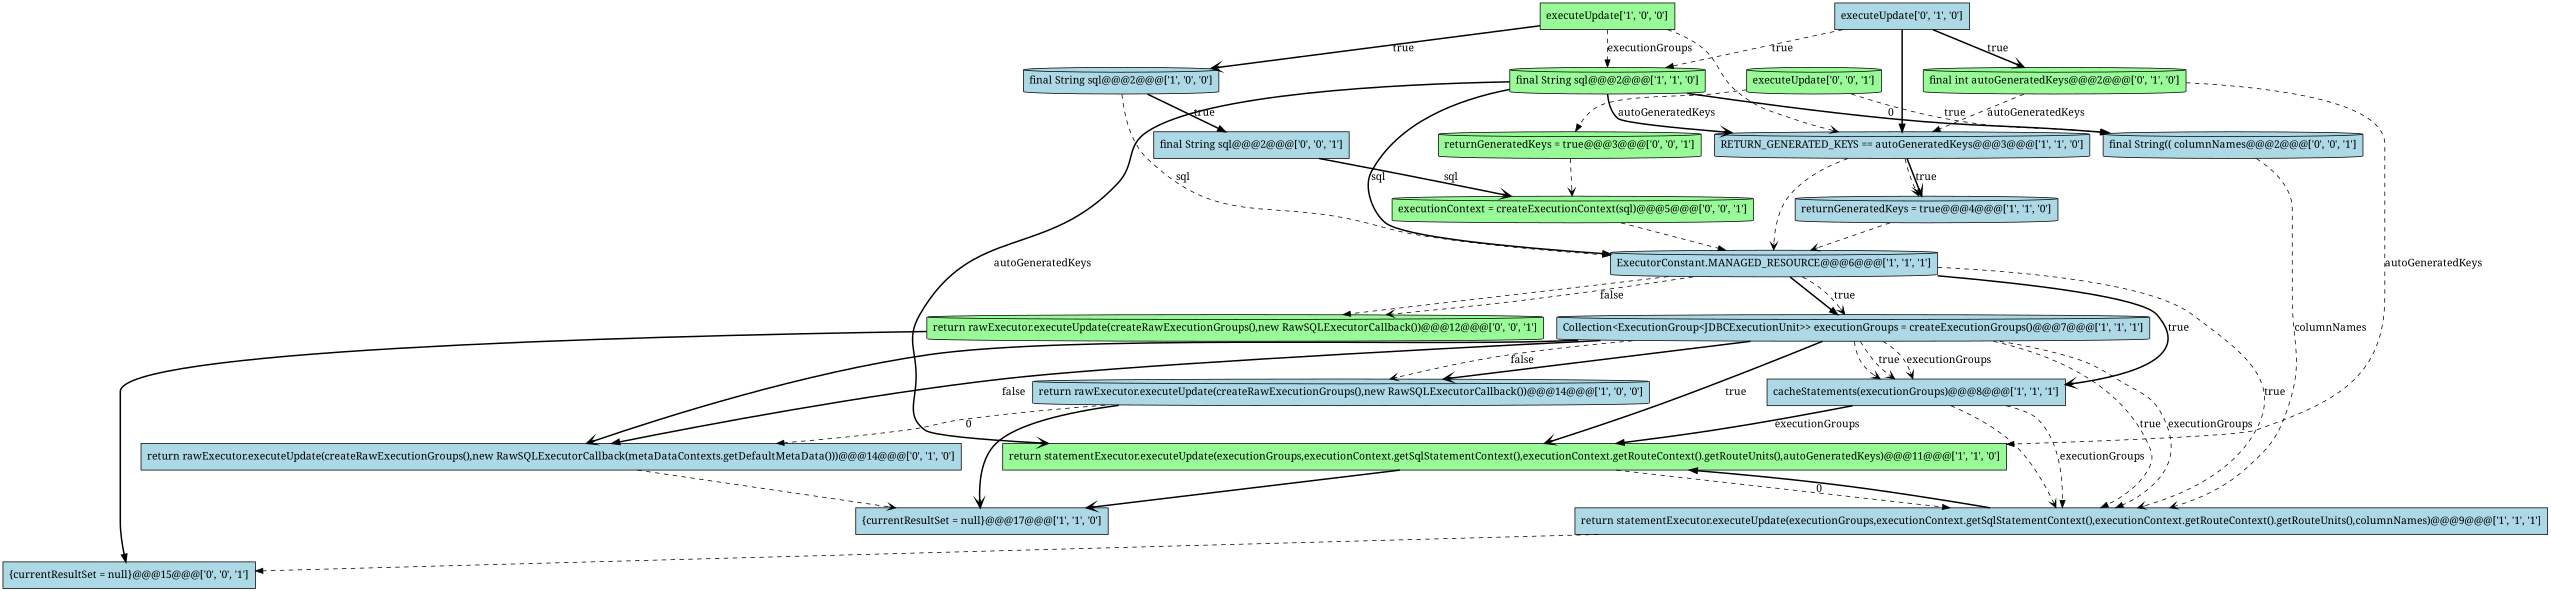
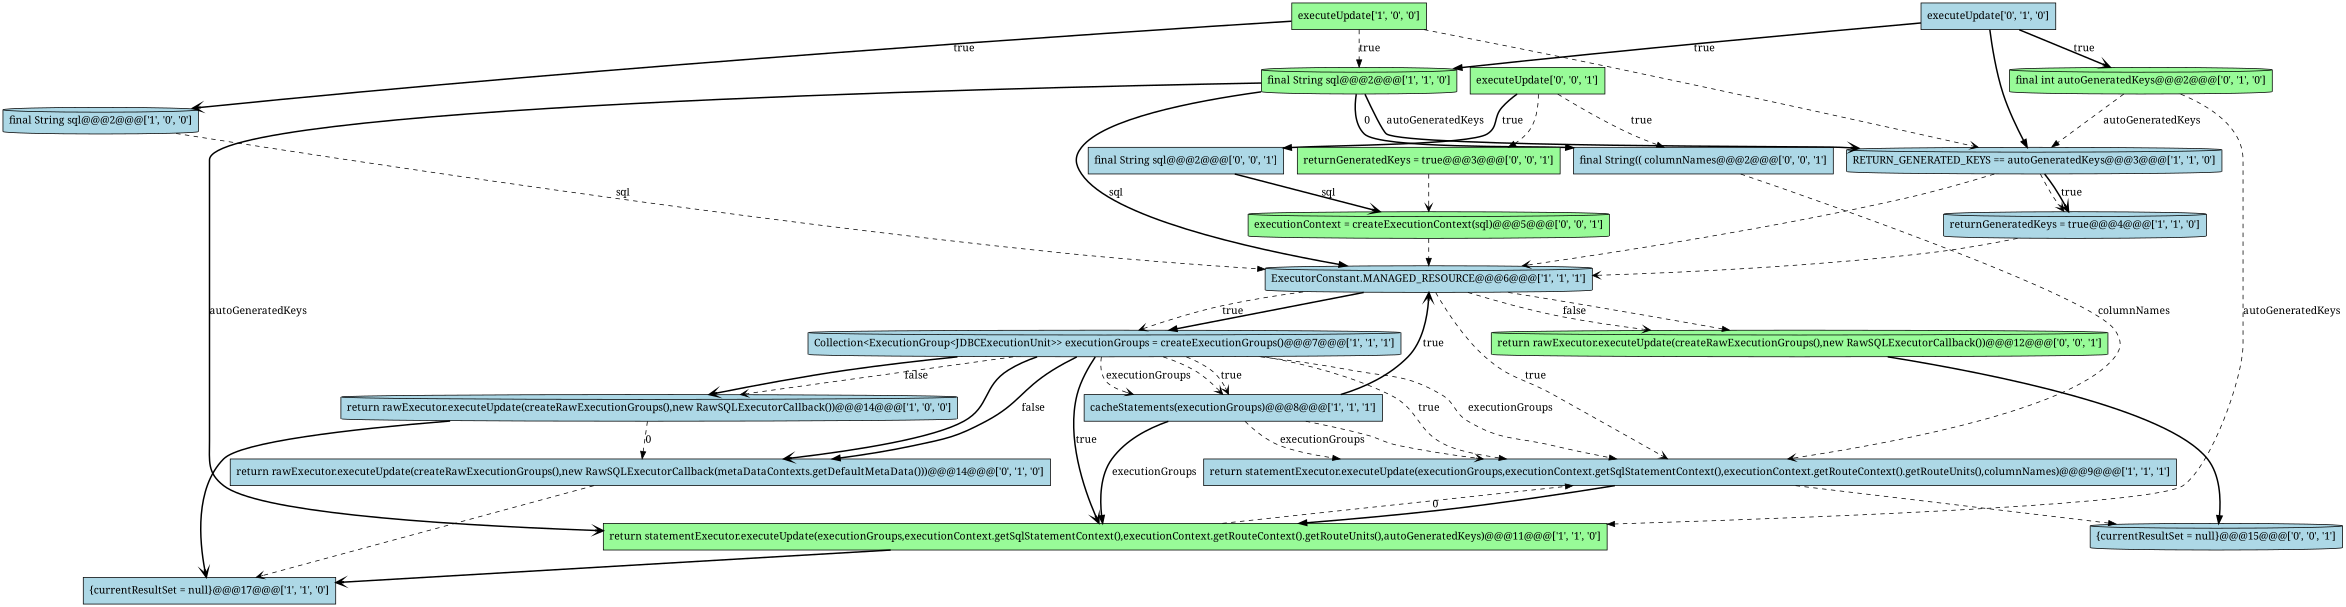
  digraph {
    fontname="Noto Serif"
    node [fillcolor=lightblue fontname="Noto Serif" shape=cylinder style=filled]
    edge [arrowhead=vee fontname="Noto Serif" style=dashed]
    n1 [fillcolor=palegreen label="final String sql@@@2@@@['1', '1', '0']"]
    n2 [label="ExecutorConstant.MANAGED_RESOURCE@@@6@@@['1', '1', '1']"]
-   n3 [label="final String(( columnNames@@@2@@@['0', '0', '1']"]
+   n3 [label="final String(( columnNames@@@2@@@['0', '0', '1']" shape=box]
    n4 [fillcolor=palegreen label="return statementExecutor.executeUpdate(executionGroups,executionContext.getSqlStatementContext(),executionContext.getRouteContext().getRouteUnits(),autoGeneratedKeys)@@@11@@@['1', '1', '0']" shape=box]
    n5 [label="RETURN_GENERATED_KEYS == autoGeneratedKeys@@@3@@@['1', '1', '0']"]
    n6 [label="cacheStatements(executionGroups)@@@8@@@['1', '1', '1']" shape=box]
    n7 [label="return statementExecutor.executeUpdate(executionGroups,executionContext.getSqlStatementContext(),executionContext.getRouteContext().getRouteUnits(),columnNames)@@@9@@@['1', '1', '1']" shape=box]
    n8 [fillcolor=palegreen label="return rawExecutor.executeUpdate(createRawExecutionGroups(),new RawSQLExecutorCallback())@@@12@@@['0', '0', '1']"]
    n9 [label="Collection<ExecutionGroup<JDBCExecutionUnit>> executionGroups = createExecutionGroups()@@@7@@@['1', '1', '1']"]
    n10 [label="{currentResultSet = null}@@@17@@@['1', '1', '0']" shape=box]
    n11 [label="returnGeneratedKeys = true@@@4@@@['1', '1', '0']"]
    n12 [label="executeUpdate['0', '1', '0']" shape=box]
    n13 [fillcolor=palegreen label="final int autoGeneratedKeys@@@2@@@['0', '1', '0']"]
-   n14 [label="{currentResultSet = null}@@@15@@@['0', '0', '1']" shape=box]
+   n14 [label="{currentResultSet = null}@@@15@@@['0', '0', '1']"]
    n15 [label="final String sql@@@2@@@['0', '0', '1']" shape=box]
    n16 [fillcolor=palegreen label="executionContext = createExecutionContext(sql)@@@5@@@['0', '0', '1']"]
    n17 [label="return rawExecutor.executeUpdate(createRawExecutionGroups(),new RawSQLExecutorCallback())@@@14@@@['1', '0', '0']"]
    n18 [label="return rawExecutor.executeUpdate(createRawExecutionGroups(),new RawSQLExecutorCallback(metaDataContexts.getDefaultMetaData()))@@@14@@@['0', '1', '0']" shape=box]
    n19 [label="final String sql@@@2@@@['1', '0', '0']"]
    n20 [fillcolor=palegreen label="executeUpdate['1', '0', '0']" shape=box]
-   n21 [fillcolor=palegreen label="executeUpdate['0', '0', '1']"]
-   n22 [fillcolor=palegreen label="returnGeneratedKeys = true@@@3@@@['0', '0', '1']"]
+   n21 [fillcolor=palegreen label="executeUpdate['0', '0', '1']" shape=box]
+   n22 [fillcolor=palegreen label="returnGeneratedKeys = true@@@3@@@['0', '0', '1']" shape=box]
    n1 -> n2 [arrowhead=normal label=sql style=bold]
    n1 -> n3 [arrowhead=normal label=0 style=bold]
    n1 -> n4 [label=autoGeneratedKeys style=bold]
    n1 -> n5 [label=autoGeneratedKeys style=bold]
-   n2 -> n6 [label=true style=bold]
+   n6 -> n2 [label=true style=bold]
    n2 -> n7 [label=true]
    n2 -> n8 [arrowhead=normal]
    n2 -> n8 [label=false]
    n2 -> n9 [arrowhead=normal style=bold]
    n2 -> n9 [label=true]
    n3 -> n7 [label=columnNames]
    n4 -> n7 [arrowhead=normal label=0]
    n4 -> n10 [style=bold]
    n5 -> n2
    n5 -> n11
    n5 -> n11 [label=true style=bold]
    n6 -> n4 [arrowhead=normal label=executionGroups style=bold]
    n6 -> n7 [arrowhead=normal label=executionGroups]
    n6 -> n7
    n7 -> n4 [arrowhead=normal style=bold]
    n7 -> n14 [arrowhead=normal]
    n8 -> n14 [arrowhead=normal style=bold]
    n9 -> n4 [label=true style=bold]
    n9 -> n6
    n9 -> n6 [label=true]
    n9 -> n6 [label=executionGroups]
    n9 -> n7 [arrowhead=normal label=true]
    n9 -> n7 [arrowhead=normal label=executionGroups]
    n9 -> n17 [label=false]
    n9 -> n17 [style=bold]
    n9 -> n18 [style=bold]
    n9 -> n18 [arrowhead=normal label=false style=bold]
    n11 -> n2
-   n12 -> n1 [arrowhead=normal label=true]
+   n12 -> n1 [arrowhead=normal label=true style=bold]
    n12 -> n5 [arrowhead=normal style=bold]
    n12 -> n13 [label=true style=bold]
    n13 -> n4 [arrowhead=normal label=autoGeneratedKeys]
    n13 -> n5 [arrowhead=normal label=autoGeneratedKeys]
    n15 -> n16 [label=sql style=bold]
    n16 -> n2 [arrowhead=normal]
    n17 -> n10 [style=bold]
    n17 -> n18 [arrowhead=normal label=0]
    n18 -> n10
    n19 -> n2 [arrowhead=normal label=sql]
-   n20 -> n1 [arrowhead=normal label=executionGroups]
+   n20 -> n1 [arrowhead=normal label=true]
    n20 -> n5
    n20 -> n19 [label=true style=bold]
    n21 -> n3 [arrowhead=normal label=true]
-   n19 -> n15 [arrowhead=normal label=true style=bold]
+   n21 -> n15 [arrowhead=normal label=true style=bold]
    n21 -> n22 [arrowhead=normal]
    n22 -> n16
  }
